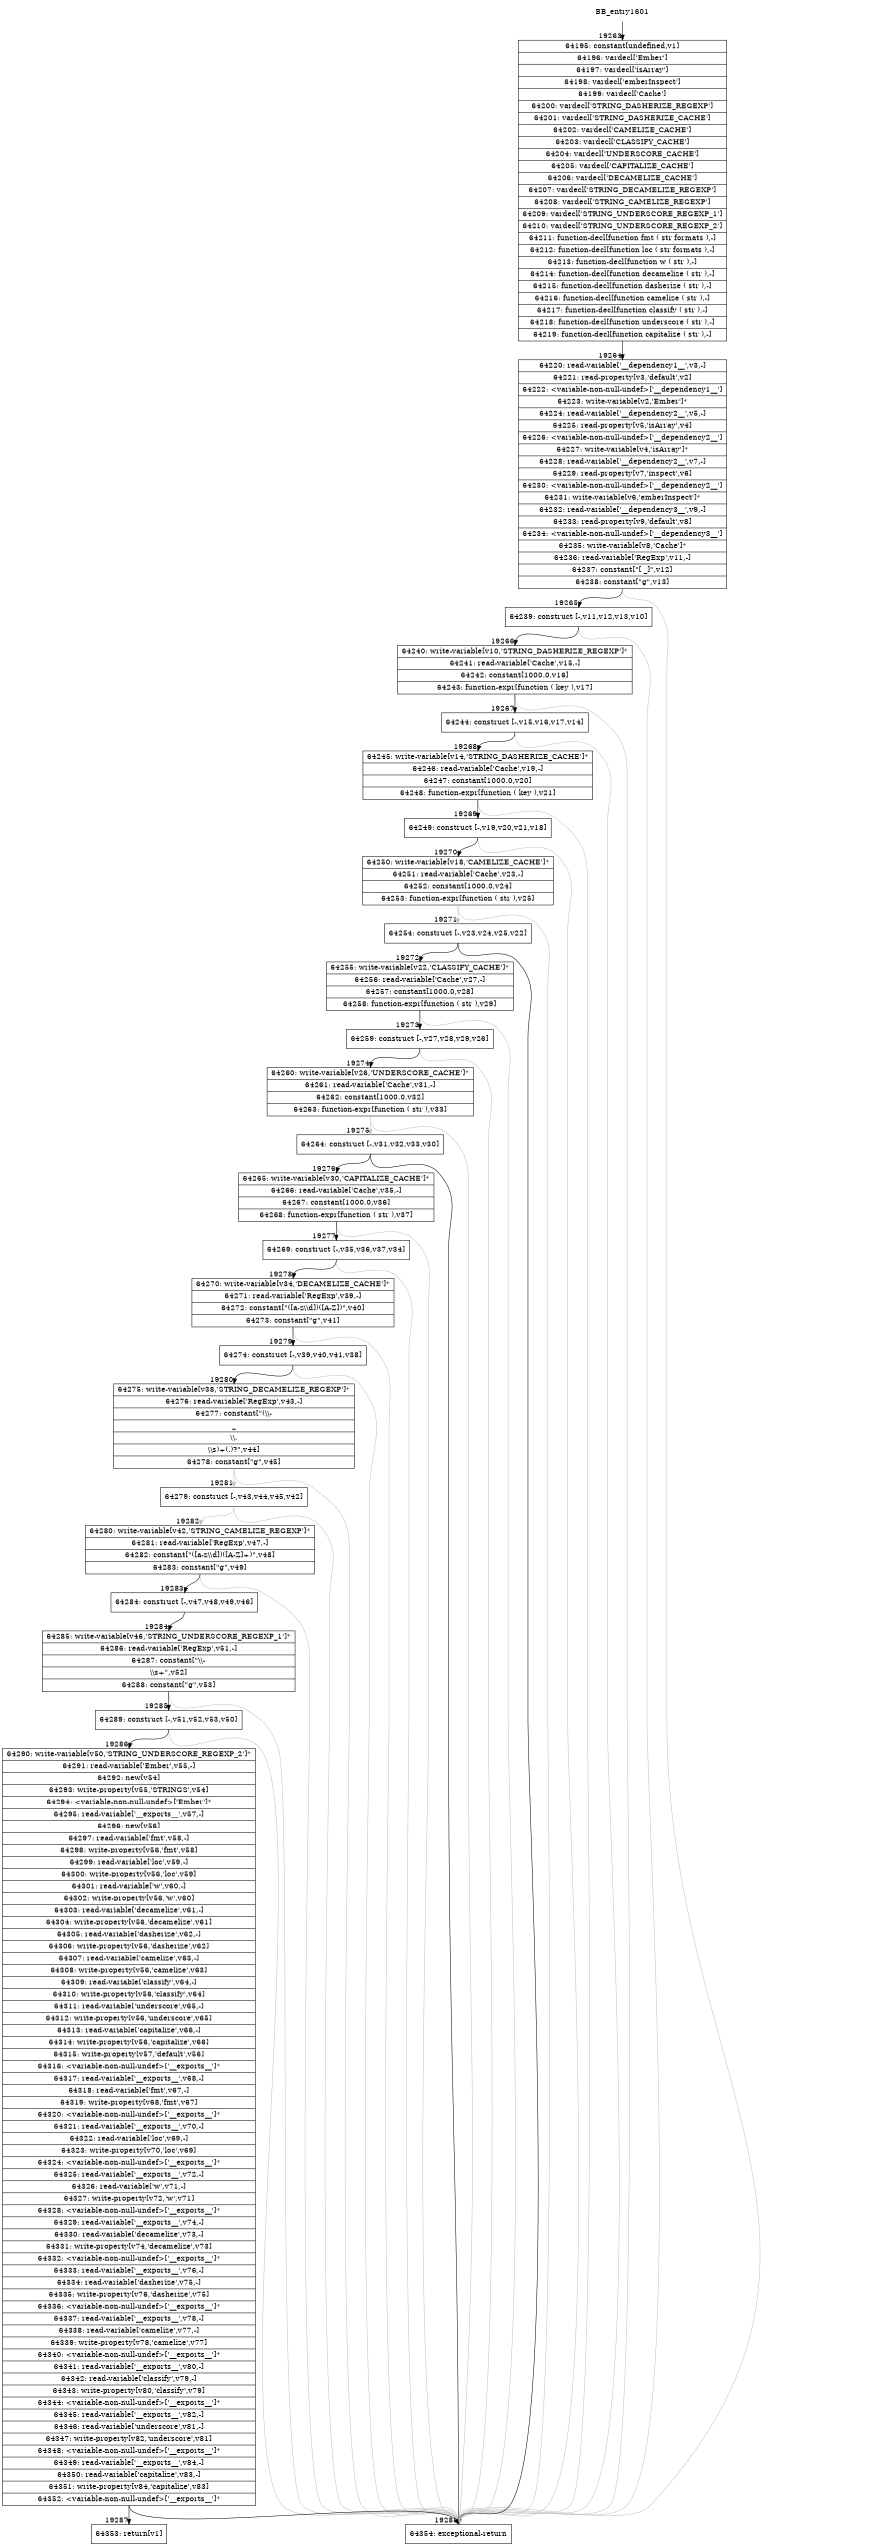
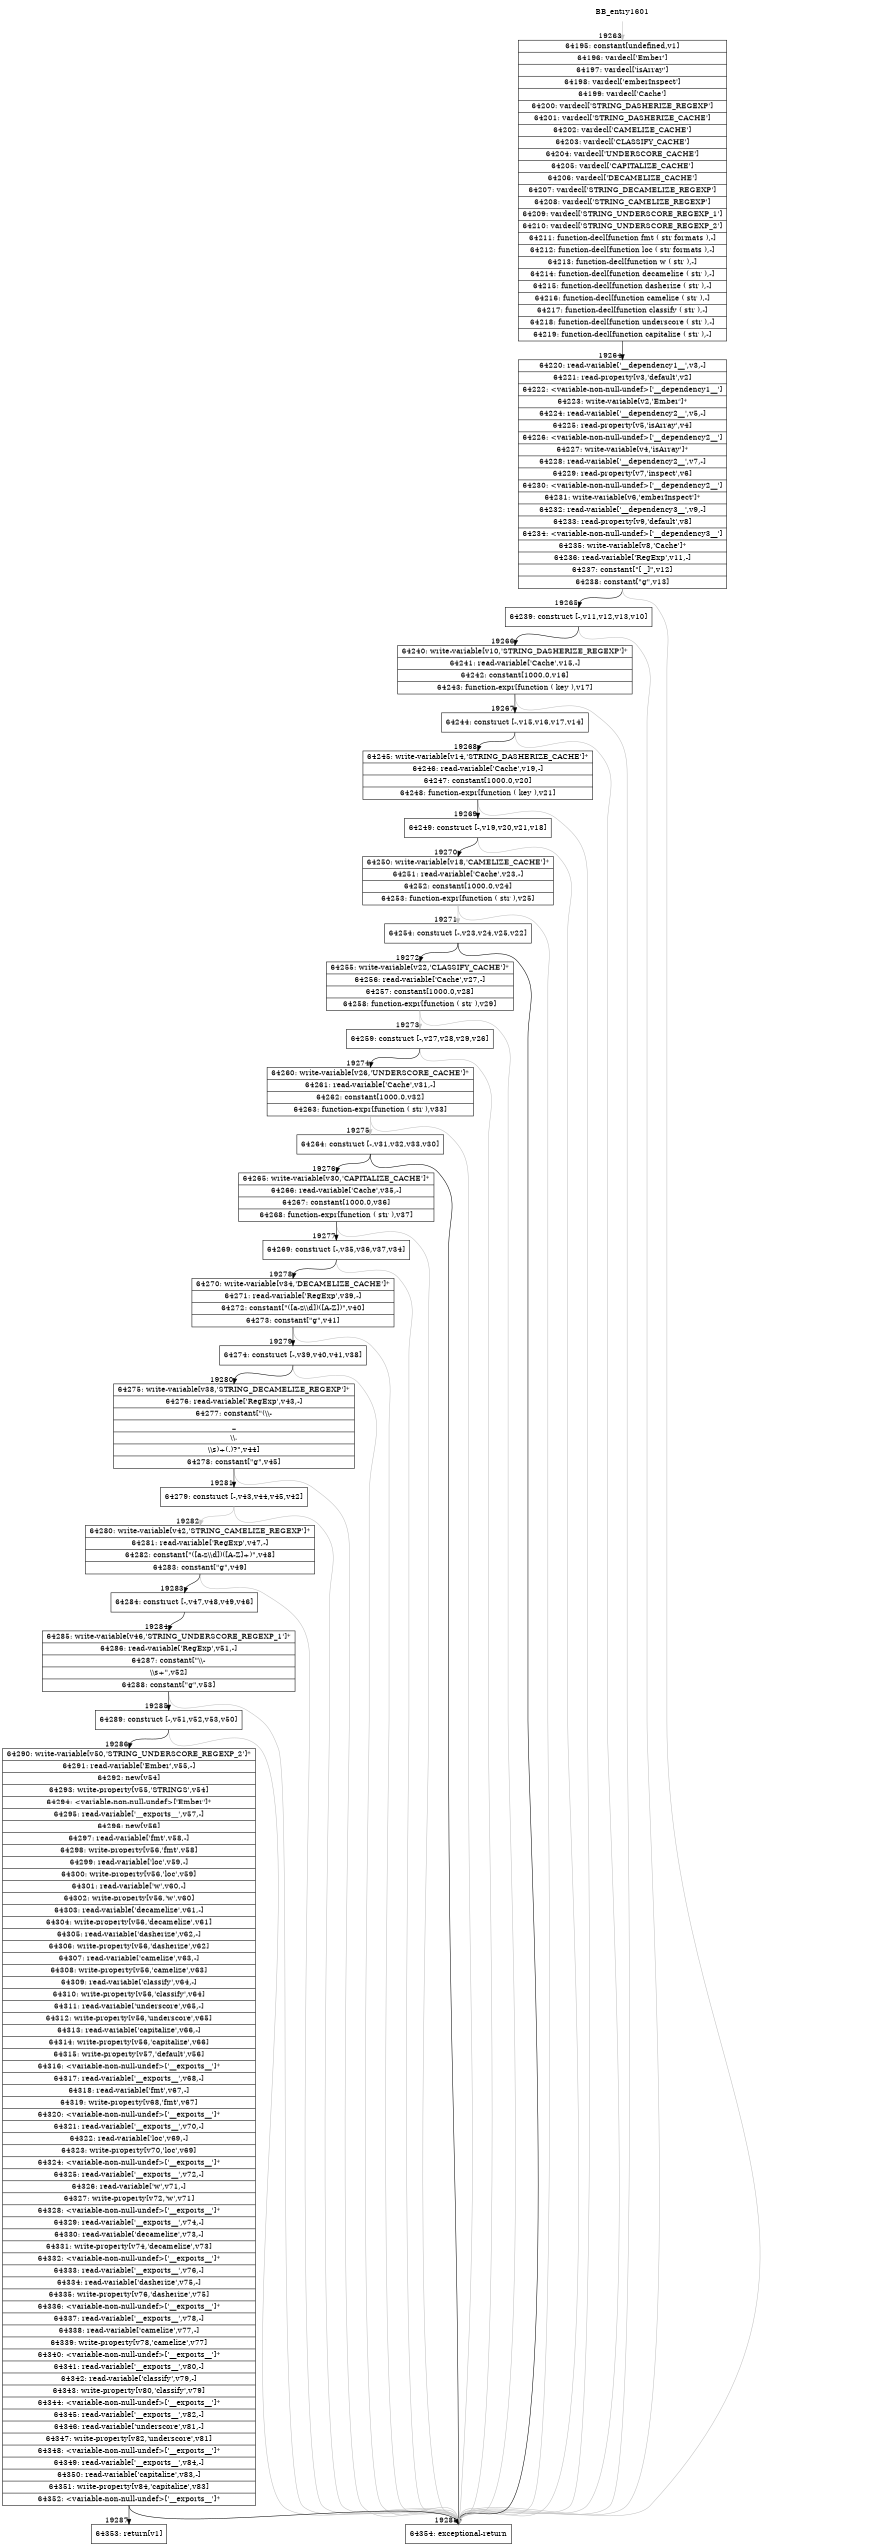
  digraph {
    rankdir=TD
    node [shape=record]
    edge [headport=n tailport=s]
    n1 [label=BB_entry1601 shape=none]
    n2 [label="{64195: constant[undefined,v1]|64196: vardecl['Ember']|64197: vardecl['isArray']|64198: vardecl['emberInspect']|64199: vardecl['Cache']|64200: vardecl['STRING_DASHERIZE_REGEXP']|64201: vardecl['STRING_DASHERIZE_CACHE']|64202: vardecl['CAMELIZE_CACHE']|64203: vardecl['CLASSIFY_CACHE']|64204: vardecl['UNDERSCORE_CACHE']|64205: vardecl['CAPITALIZE_CACHE']|64206: vardecl['DECAMELIZE_CACHE']|64207: vardecl['STRING_DECAMELIZE_REGEXP']|64208: vardecl['STRING_CAMELIZE_REGEXP']|64209: vardecl['STRING_UNDERSCORE_REGEXP_1']|64210: vardecl['STRING_UNDERSCORE_REGEXP_2']|64211: function-decl[function fmt ( str formats ),-]|64212: function-decl[function loc ( str formats ),-]|64213: function-decl[function w ( str ),-]|64214: function-decl[function decamelize ( str ),-]|64215: function-decl[function dasherize ( str ),-]|64216: function-decl[function camelize ( str ),-]|64217: function-decl[function classify ( str ),-]|64218: function-decl[function underscore ( str ),-]|64219: function-decl[function capitalize ( str ),-]}"]
    n3 [label="{64220: read-variable['__dependency1__',v3,-]|64221: read-property[v3,'default',v2]|64222: \<variable-non-null-undef\>['__dependency1__']|64223: write-variable[v2,'Ember']*|64224: read-variable['__dependency2__',v5,-]|64225: read-property[v5,'isArray',v4]|64226: \<variable-non-null-undef\>['__dependency2__']|64227: write-variable[v4,'isArray']*|64228: read-variable['__dependency2__',v7,-]|64229: read-property[v7,'inspect',v6]|64230: \<variable-non-null-undef\>['__dependency2__']|64231: write-variable[v6,'emberInspect']*|64232: read-variable['__dependency3__',v9,-]|64233: read-property[v9,'default',v8]|64234: \<variable-non-null-undef\>['__dependency3__']|64235: write-variable[v8,'Cache']*|64236: read-variable['RegExp',v11,-]|64237: constant[\"[ _]\",v12]|64238: constant[\"g\",v13]}"]
    n4 [label="{64239: construct [-,v11,v12,v13,v10]}"]
    n5 [label="{64354: exceptional-return}"]
    n6 [label="{64240: write-variable[v10,'STRING_DASHERIZE_REGEXP']*|64241: read-variable['Cache',v15,-]|64242: constant[1000.0,v16]|64243: function-expr[function ( key ),v17]}"]
    n7 [label="{64244: construct [-,v15,v16,v17,v14]}"]
    n8 [label="{64245: write-variable[v14,'STRING_DASHERIZE_CACHE']*|64246: read-variable['Cache',v19,-]|64247: constant[1000.0,v20]|64248: function-expr[function ( key ),v21]}"]
    n9 [label="{64249: construct [-,v19,v20,v21,v18]}"]
    n10 [label="{64250: write-variable[v18,'CAMELIZE_CACHE']*|64251: read-variable['Cache',v23,-]|64252: constant[1000.0,v24]|64253: function-expr[function ( str ),v25]}"]
    n11 [label="{64254: construct [-,v23,v24,v25,v22]}"]
    n12 [label="{64255: write-variable[v22,'CLASSIFY_CACHE']*|64256: read-variable['Cache',v27,-]|64257: constant[1000.0,v28]|64258: function-expr[function ( str ),v29]}"]
    n13 [label="{64259: construct [-,v27,v28,v29,v26]}"]
    n14 [label="{64260: write-variable[v26,'UNDERSCORE_CACHE']*|64261: read-variable['Cache',v31,-]|64262: constant[1000.0,v32]|64263: function-expr[function ( str ),v33]}"]
    n15 [label="{64264: construct [-,v31,v32,v33,v30]}"]
    n16 [label="{64265: write-variable[v30,'CAPITALIZE_CACHE']*|64266: read-variable['Cache',v35,-]|64267: constant[1000.0,v36]|64268: function-expr[function ( str ),v37]}"]
    n17 [label="{64269: construct [-,v35,v36,v37,v34]}"]
    n18 [label="{64270: write-variable[v34,'DECAMELIZE_CACHE']*|64271: read-variable['RegExp',v39,-]|64272: constant[\"([a-z\\\\d])([A-Z])\",v40]|64273: constant[\"g\",v41]}"]
    n19 [label="{64274: construct [-,v39,v40,v41,v38]}"]
    n20 [label="{64275: write-variable[v38,'STRING_DECAMELIZE_REGEXP']*|64276: read-variable['RegExp',v43,-]|64277: constant[\"(\\\\-|_|\\\\.|\\\\s)+(.)?\",v44]|64278: constant[\"g\",v45]}"]
    n21 [label="{64279: construct [-,v43,v44,v45,v42]}"]
    n22 [label="{64280: write-variable[v42,'STRING_CAMELIZE_REGEXP']*|64281: read-variable['RegExp',v47,-]|64282: constant[\"([a-z\\\\d])([A-Z]+)\",v48]|64283: constant[\"g\",v49]}"]
    n23 [label="{64284: construct [-,v47,v48,v49,v46]}"]
    n24 [label="{64285: write-variable[v46,'STRING_UNDERSCORE_REGEXP_1']*|64286: read-variable['RegExp',v51,-]|64287: constant[\"\\\\-|\\\\s+\",v52]|64288: constant[\"g\",v53]}"]
    n25 [label="{64289: construct [-,v51,v52,v53,v50]}"]
    n26 [label="{64290: write-variable[v50,'STRING_UNDERSCORE_REGEXP_2']*|64291: read-variable['Ember',v55,-]|64292: new[v54]|64293: write-property[v55,'STRINGS',v54]|64294: \<variable-non-null-undef\>['Ember']*|64295: read-variable['__exports__',v57,-]|64296: new[v56]|64297: read-variable['fmt',v58,-]|64298: write-property[v56,'fmt',v58]|64299: read-variable['loc',v59,-]|64300: write-property[v56,'loc',v59]|64301: read-variable['w',v60,-]|64302: write-property[v56,'w',v60]|64303: read-variable['decamelize',v61,-]|64304: write-property[v56,'decamelize',v61]|64305: read-variable['dasherize',v62,-]|64306: write-property[v56,'dasherize',v62]|64307: read-variable['camelize',v63,-]|64308: write-property[v56,'camelize',v63]|64309: read-variable['classify',v64,-]|64310: write-property[v56,'classify',v64]|64311: read-variable['underscore',v65,-]|64312: write-property[v56,'underscore',v65]|64313: read-variable['capitalize',v66,-]|64314: write-property[v56,'capitalize',v66]|64315: write-property[v57,'default',v56]|64316: \<variable-non-null-undef\>['__exports__']*|64317: read-variable['__exports__',v68,-]|64318: read-variable['fmt',v67,-]|64319: write-property[v68,'fmt',v67]|64320: \<variable-non-null-undef\>['__exports__']*|64321: read-variable['__exports__',v70,-]|64322: read-variable['loc',v69,-]|64323: write-property[v70,'loc',v69]|64324: \<variable-non-null-undef\>['__exports__']*|64325: read-variable['__exports__',v72,-]|64326: read-variable['w',v71,-]|64327: write-property[v72,'w',v71]|64328: \<variable-non-null-undef\>['__exports__']*|64329: read-variable['__exports__',v74,-]|64330: read-variable['decamelize',v73,-]|64331: write-property[v74,'decamelize',v73]|64332: \<variable-non-null-undef\>['__exports__']*|64333: read-variable['__exports__',v76,-]|64334: read-variable['dasherize',v75,-]|64335: write-property[v76,'dasherize',v75]|64336: \<variable-non-null-undef\>['__exports__']*|64337: read-variable['__exports__',v78,-]|64338: read-variable['camelize',v77,-]|64339: write-property[v78,'camelize',v77]|64340: \<variable-non-null-undef\>['__exports__']*|64341: read-variable['__exports__',v80,-]|64342: read-variable['classify',v79,-]|64343: write-property[v80,'classify',v79]|64344: \<variable-non-null-undef\>['__exports__']*|64345: read-variable['__exports__',v82,-]|64346: read-variable['underscore',v81,-]|64347: write-property[v82,'underscore',v81]|64348: \<variable-non-null-undef\>['__exports__']*|64349: read-variable['__exports__',v84,-]|64350: read-variable['capitalize',v83,-]|64351: write-property[v84,'capitalize',v83]|64352: \<variable-non-null-undef\>['__exports__']*}"]
    n27 [label="{64353: return[v1]}"]
-   n1 -> n2 [headlabel="    19263"]
+   n1 -> n2 [headlabel="    19263" color=gray]
    n2 -> n3 [headlabel="      19264"]
    n3 -> n4 [headlabel="      19265"]
    n3 -> n5 [color=gray headlabel="      19288"]
    n4 -> n5 [color=gray]
    n4 -> n6 [headlabel="      19266"]
    n6 -> n5 [color=gray]
    n6 -> n7 [headlabel="      19267"]
    n7 -> n5 [color=gray]
    n7 -> n8 [headlabel="      19268"]
    n8 -> n5 [color=gray]
    n8 -> n9 [headlabel="      19269"]
    n9 -> n5 [color=gray]
    n9 -> n10 [headlabel="      19270"]
    n10 -> n5 [color=gray]
    n10 -> n11 [color=gray headlabel="      19271"]
    n11 -> n5 [color=black]
    n11 -> n12 [headlabel="      19272"]
    n12 -> n5 [color=gray]
-   n12 -> n13 [headlabel="      19273"]
+   n12 -> n13 [headlabel="      19273" color=gray]
    n13 -> n5 [color=gray]
    n13 -> n14 [headlabel="      19274"]
    n14 -> n5 [color=gray]
    n14 -> n15 [color=gray headlabel="      19275"]
    n15 -> n5 [color=black]
    n15 -> n16 [headlabel="      19276"]
    n16 -> n5 [color=gray]
    n16 -> n17 [headlabel="      19277"]
    n17 -> n5 [color=gray]
    n17 -> n18 [headlabel="      19278"]
    n18 -> n5 [color=gray]
    n18 -> n19 [headlabel="      19279"]
    n19 -> n5 [color=gray]
    n19 -> n20 [headlabel="      19280"]
    n20 -> n5 [color=gray]
-   n20 -> n21 [headlabel="      19281" color=gray]
+   n20 -> n21 [headlabel="      19281"]
    n21 -> n5 [color=gray]
    n21 -> n22 [color=gray headlabel="      19282"]
    n22 -> n5 [color=gray]
    n22 -> n23 [headlabel="      19283"]
    n23 -> n24 [headlabel="      19284"]
    n24 -> n5 [color=gray]
    n24 -> n25 [headlabel="      19285"]
    n25 -> n5 [color=gray]
    n25 -> n26 [headlabel="      19286"]
    n26 -> n5 [color=black]
    n26 -> n27 [headlabel="      19287"]
  }
